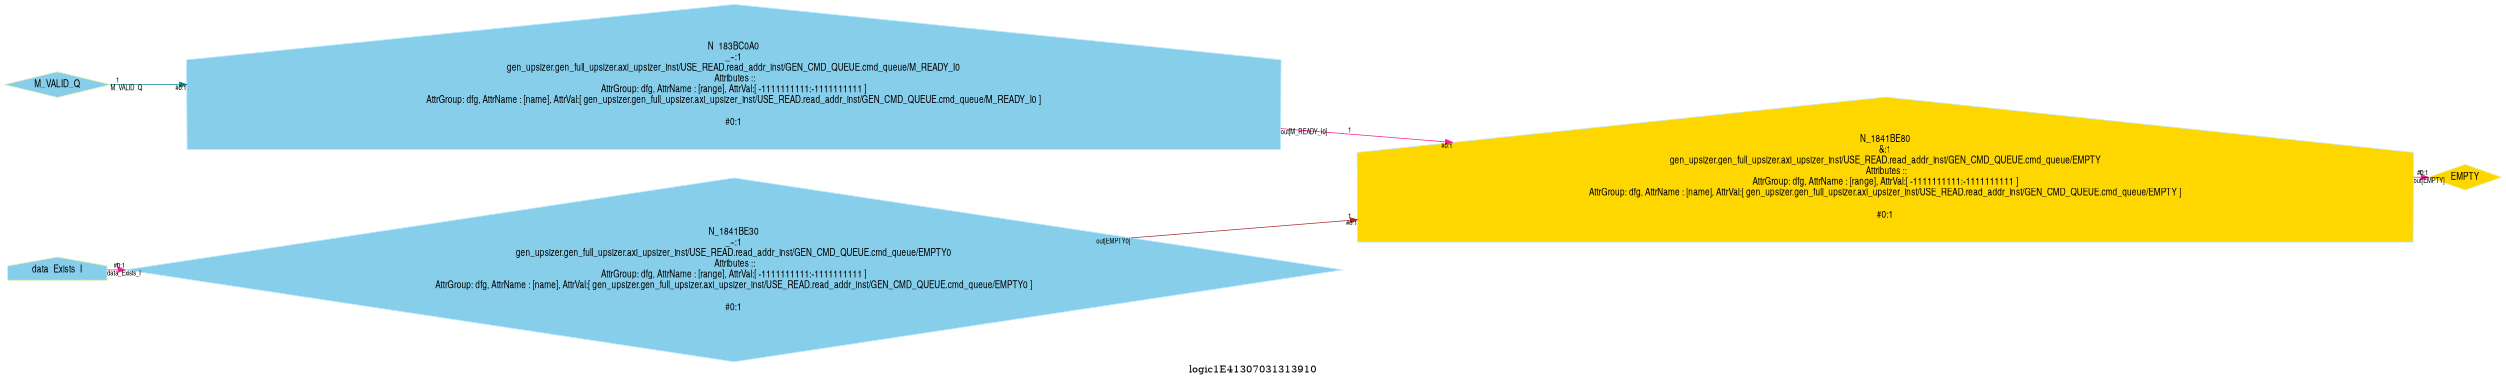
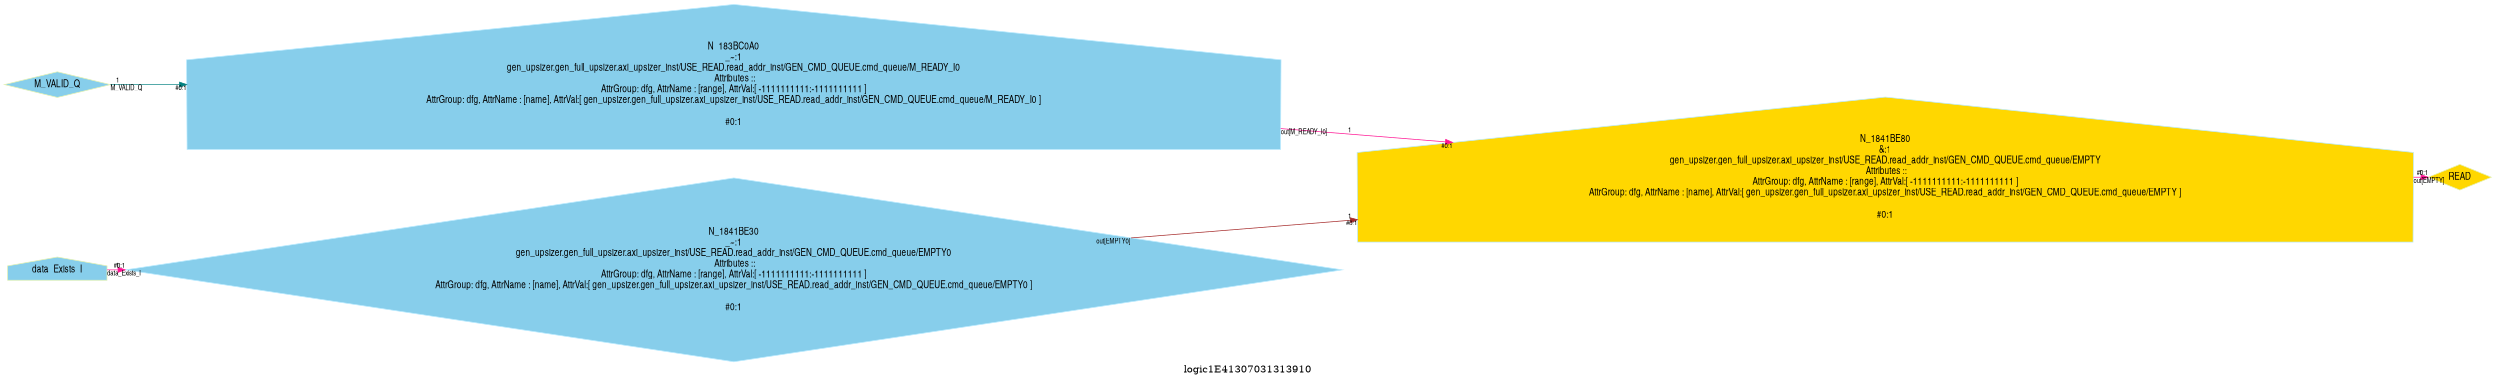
  digraph {
    label=logic1E41307031313910
    ranksep=0.1
    splines=true
    rankdir=LR
    node [color="#e4f1b2" fontname=helveticanarrow shape=diamond style=filled fillcolor=skyblue]
    edge [color=deeppink fontname=helveticanarrow fontsize=10 headlabel="#0:1"]
    n1 [label=M_VALID_Q]
    n2 [label=data_Exists_I shape=house]
-   n3 [label=EMPTY fillcolor=gold]
+   n3 [label=READ fillcolor=gold]
    n4 [color="#bbebff" label="N_183BC0A0\n_~:1\ngen_upsizer.gen_full_upsizer.axi_upsizer_inst/USE_READ.read_addr_inst/GEN_CMD_QUEUE.cmd_queue/M_READY_I0\n Attributes ::\nAttrGroup: dfg, AttrName : [range], AttrVal:[ -1111111111:-1111111111 ]\nAttrGroup: dfg, AttrName : [name], AttrVal:[ gen_upsizer.gen_full_upsizer.axi_upsizer_inst/USE_READ.read_addr_inst/GEN_CMD_QUEUE.cmd_queue/M_READY_I0 ]\n\n#0:1\n" shape=house]
    n5 [color="#bbebff" label="N_1841BE30\n_~:1\ngen_upsizer.gen_full_upsizer.axi_upsizer_inst/USE_READ.read_addr_inst/GEN_CMD_QUEUE.cmd_queue/EMPTY0\n Attributes ::\nAttrGroup: dfg, AttrName : [range], AttrVal:[ -1111111111:-1111111111 ]\nAttrGroup: dfg, AttrName : [name], AttrVal:[ gen_upsizer.gen_full_upsizer.axi_upsizer_inst/USE_READ.read_addr_inst/GEN_CMD_QUEUE.cmd_queue/EMPTY0 ]\n\n#0:1\n"]
    n6 [color="#bbebff" label="N_1841BE80\n&:1\ngen_upsizer.gen_full_upsizer.axi_upsizer_inst/USE_READ.read_addr_inst/GEN_CMD_QUEUE.cmd_queue/EMPTY\n Attributes ::\nAttrGroup: dfg, AttrName : [range], AttrVal:[ -1111111111:-1111111111 ]\nAttrGroup: dfg, AttrName : [name], AttrVal:[ gen_upsizer.gen_full_upsizer.axi_upsizer_inst/USE_READ.read_addr_inst/GEN_CMD_QUEUE.cmd_queue/EMPTY ]\n\n#0:1\n" fillcolor=gold shape=house]
    subgraph sub_1 {
      rank=source
      n1
      n2
    }
    subgraph sub_2 {
      rank=sink
      n3
    }
    n1 -> n4 [color=teal label=1 taillabel=M_VALID_Q]
    n2 -> n5 [label=1 taillabel=data_Exists_I]
    n4 -> n6 [label=1 taillabel="out[M_READY_I0]"]
    n5 -> n6 [color=brown label=1 taillabel="out[EMPTY0]"]
    n6 -> n3 [label=1 taillabel="out[EMPTY]"]
  }
